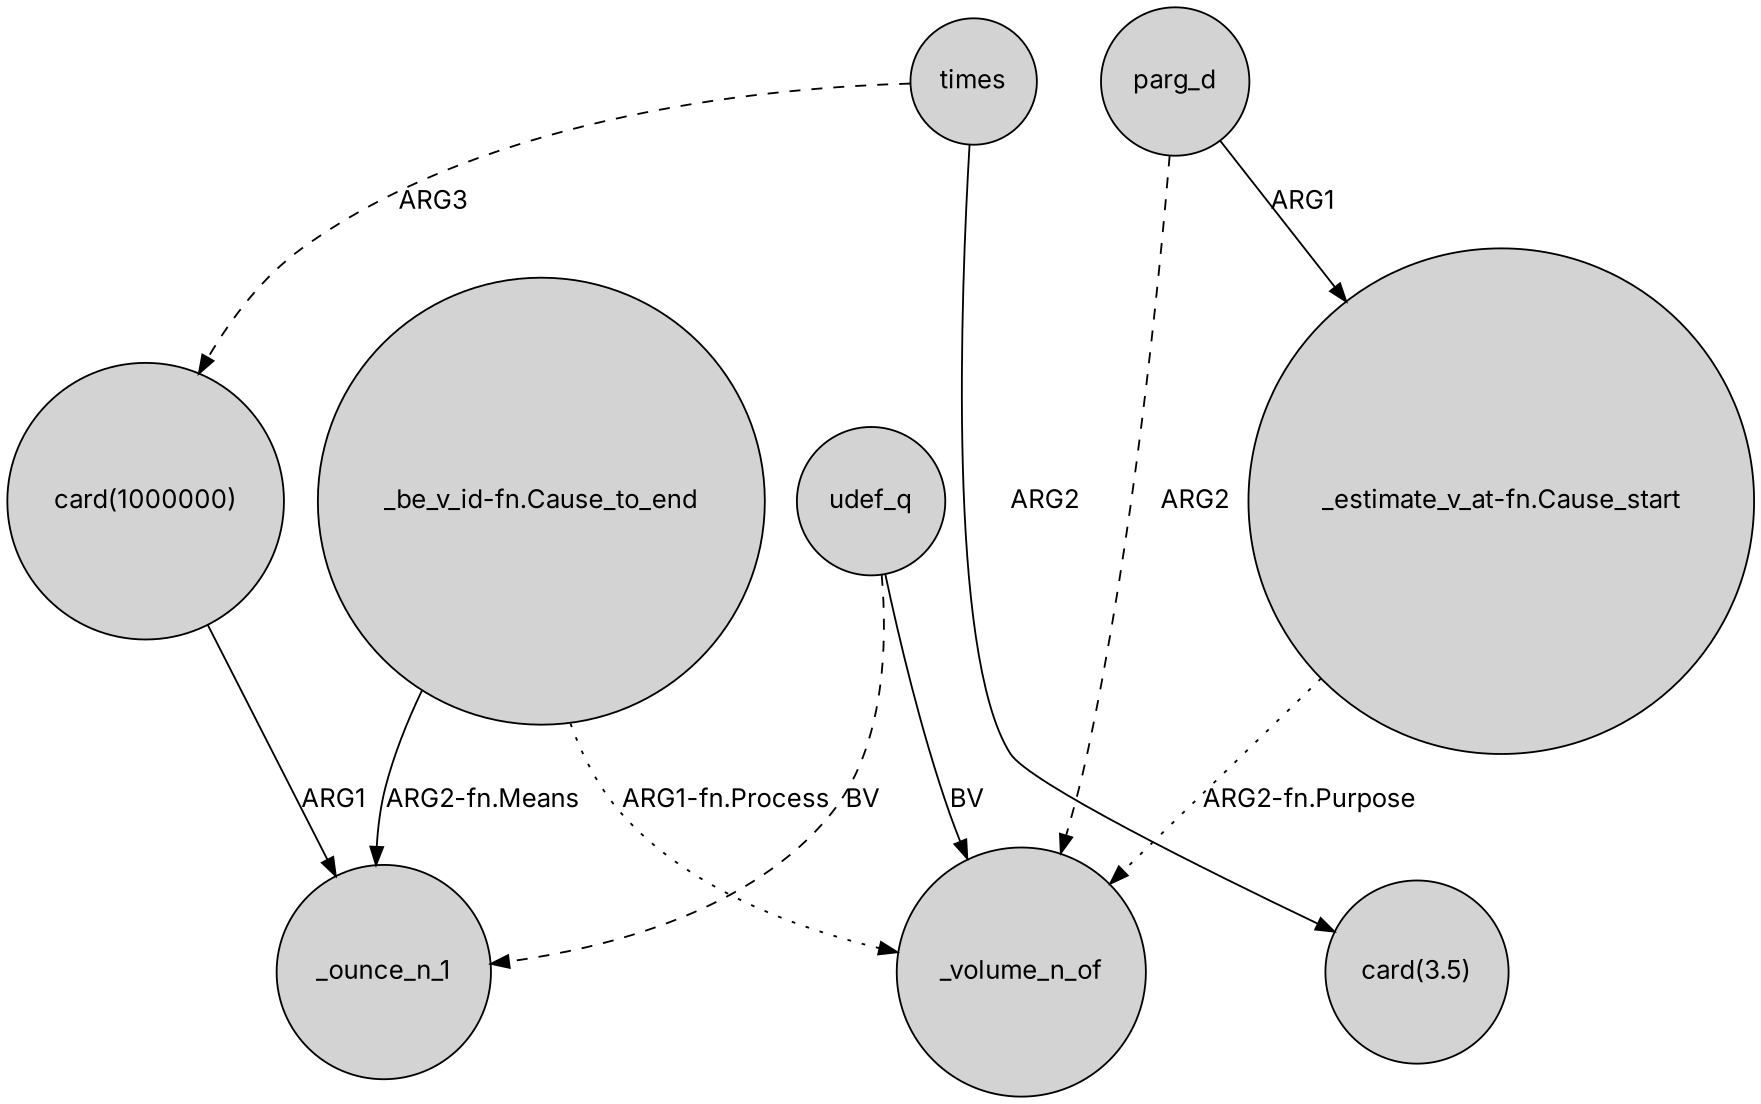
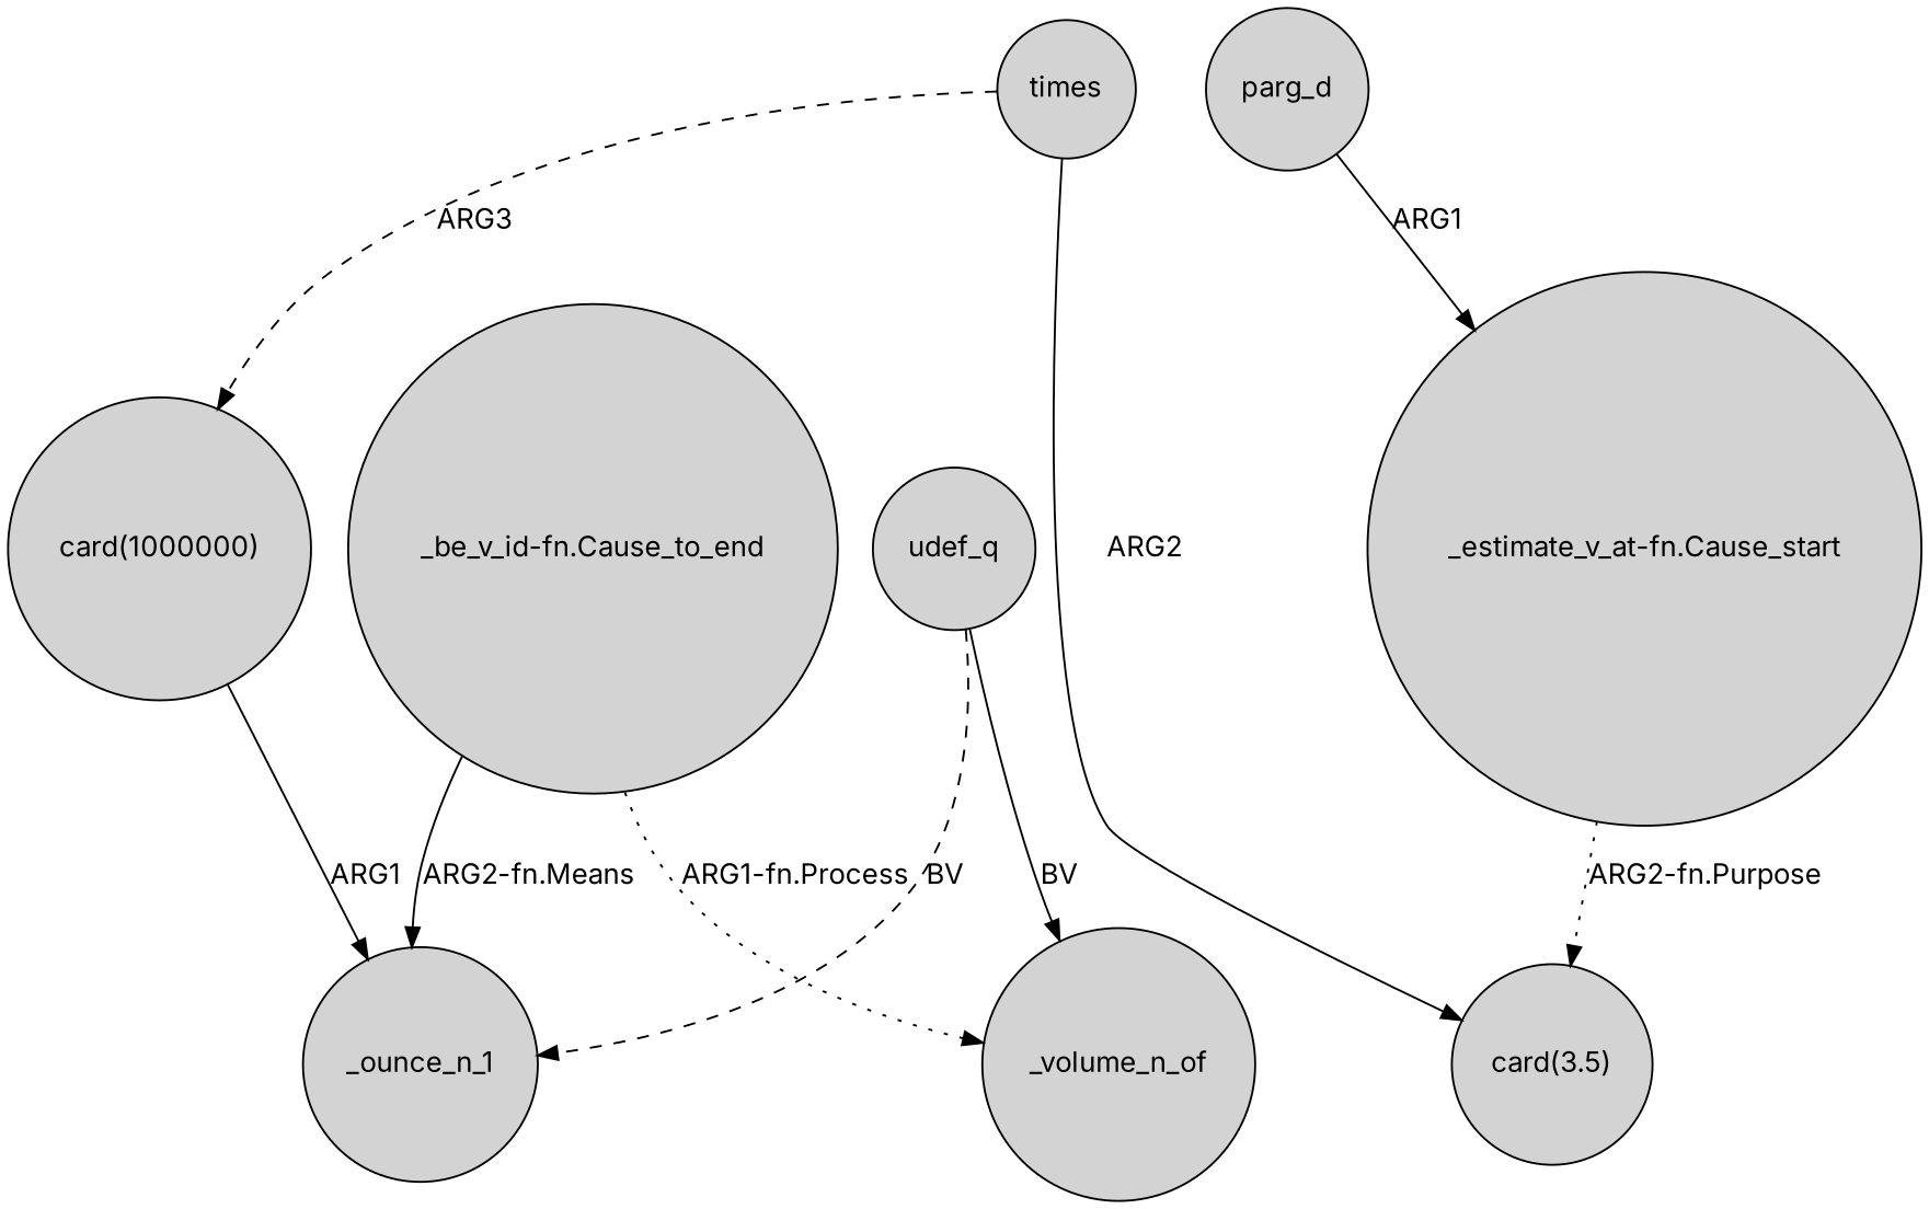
  digraph {
    fontname=Inter
    node [fontname=Inter shape=circle style=filled]
    edge [fontname=Inter style=solid]
    times
    "card(1000000)"
    "card(3.5)"
    _ounce_n_1
    "_be_v_id-fn.Cause_to_end"
    _volume_n_of
    udef_q
    parg_d
    n9 [label="_estimate_v_at-fn.Cause_start"]
    times -> "card(1000000)" [label=ARG3 style=dashed]
    times -> "card(3.5)" [label=ARG2]
    "card(1000000)" -> _ounce_n_1 [label=ARG1]
    "_be_v_id-fn.Cause_to_end" -> _ounce_n_1 [label="ARG2-fn.Means"]
    "_be_v_id-fn.Cause_to_end" -> _volume_n_of [label="ARG1-fn.Process" style=dotted]
    udef_q -> _ounce_n_1 [label=BV style=dashed]
    udef_q -> _volume_n_of [label=BV]
-   parg_d -> _volume_n_of [label=ARG2 style=dashed]
    parg_d -> n9 [label=ARG1]
-   n9 -> _volume_n_of [label="ARG2-fn.Purpose" style=dotted]
+   n9 -> "card(3.5)" [label="ARG2-fn.Purpose" style=dotted]
  }
